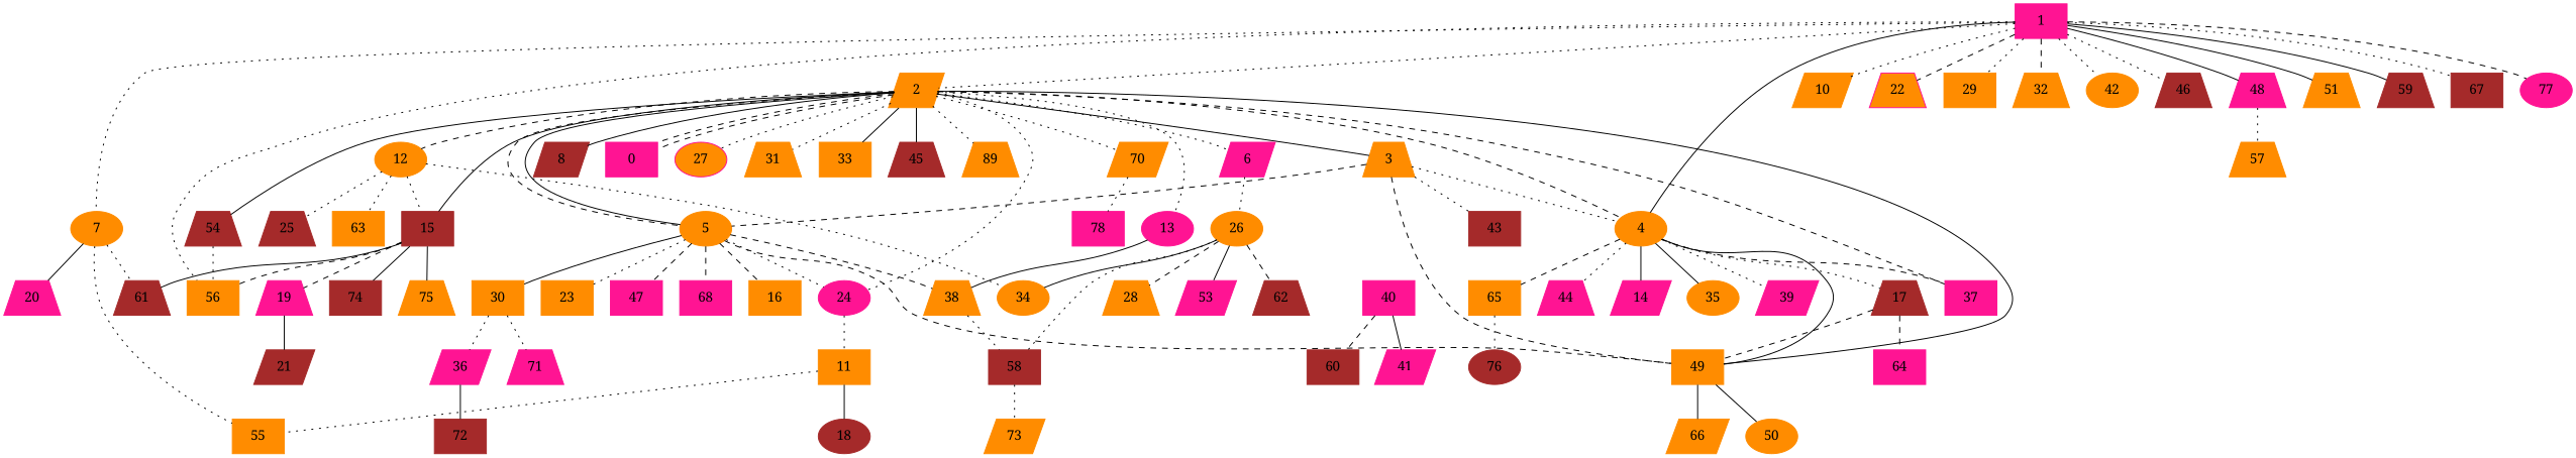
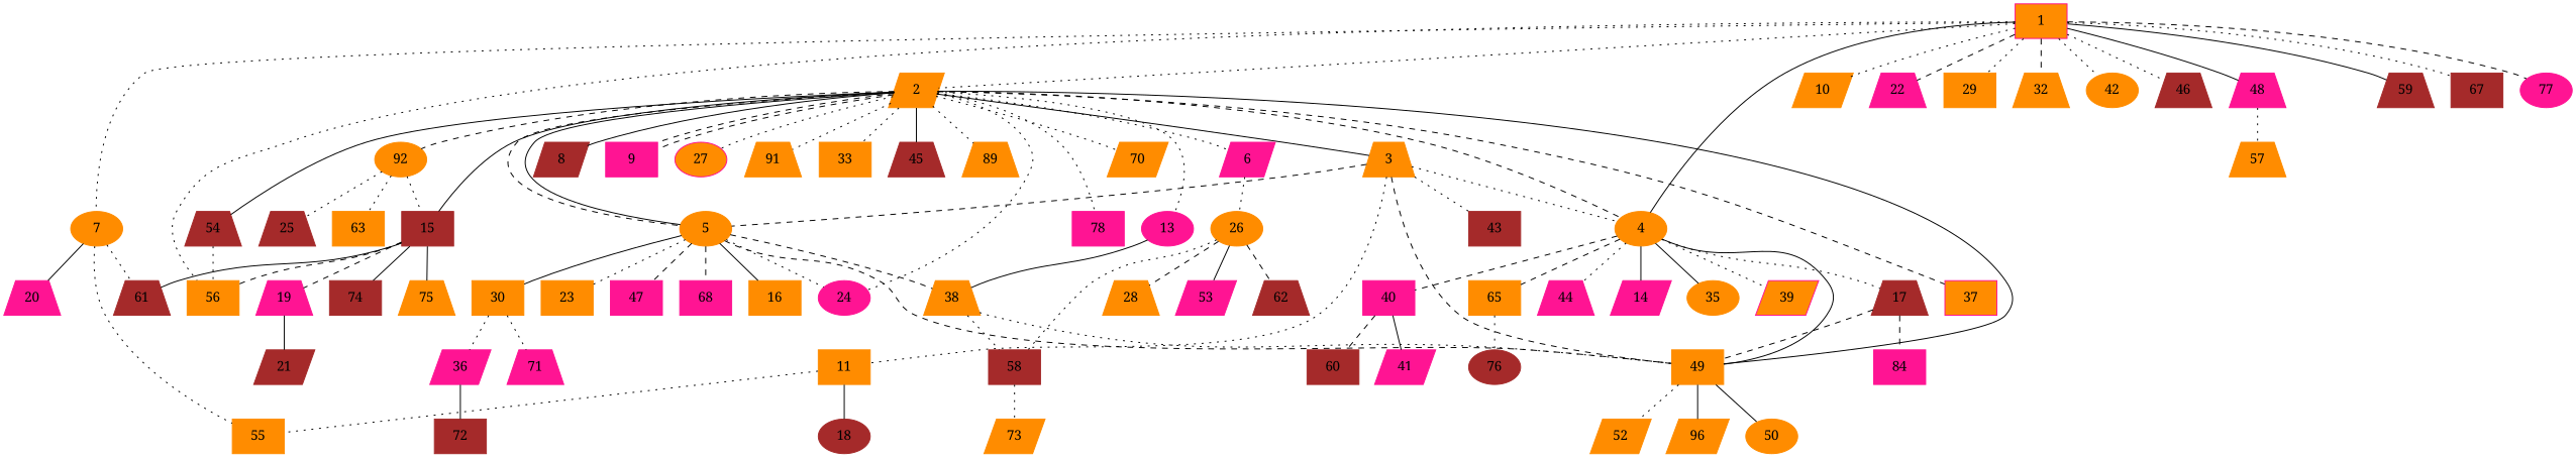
  graph {
    fontname="Noto Serif"
    node [color=darkorange fontname="Noto Serif" shape=box style=filled]
    edge [fontname="Noto Serif" style=dotted]
-   1 [color=deeppink]
+   1 [color=deeppink fillcolor=darkorange]
    2 [shape=parallelogram]
    4 [shape=ellipse]
    7 [shape=ellipse]
    10 [shape=parallelogram]
-   22 [color=deeppink shape=trapezium fillcolor=darkorange]
+   22 [color=deeppink shape=trapezium]
    29
    32 [shape=trapezium]
    42 [shape=ellipse]
    46 [color=brown shape=trapezium]
    48 [color=deeppink shape=trapezium]
-   51 [shape=trapezium]
    56
    59 [color=brown shape=trapezium]
    67 [color=brown]
    77 [color=deeppink shape=ellipse]
    3 [shape=trapezium]
    5 [shape=ellipse]
    6 [color=deeppink shape=parallelogram]
    8 [color=brown shape=parallelogram]
-   9 [color=deeppink label=0]
-   12 [shape=ellipse]
+   9 [color=deeppink]
+   12 [shape=ellipse label=92]
    13 [color=deeppink shape=ellipse]
    15 [color=brown]
    24 [color=deeppink shape=ellipse]
    27 [color=deeppink fillcolor=darkorange shape=ellipse]
-   31 [shape=trapezium]
+   31 [shape=trapezium label=91]
    33
-   37 [color=deeppink]
+   37 [color=deeppink fillcolor=darkorange]
    45 [color=brown shape=trapezium]
    49
    54 [color=brown shape=trapezium]
    n33 [label=89 shape=trapezium]
    70 [shape=parallelogram]
    78 [color=deeppink]
    14 [color=deeppink shape=parallelogram]
    17 [color=brown shape=trapezium]
    35 [shape=ellipse]
-   39 [color=deeppink shape=parallelogram]
+   39 [color=deeppink shape=parallelogram fillcolor=darkorange]
    40 [color=deeppink]
    44 [color=deeppink shape=trapezium]
    65
    20 [color=deeppink shape=trapezium]
    55
    61 [color=brown shape=trapezium]
    57 [shape=trapezium]
    11
    43 [color=brown]
    16
    23
    30
    38 [shape=trapezium]
    47 [color=deeppink]
    68 [color=deeppink]
    26 [shape=ellipse]
    25 [color=brown shape=trapezium]
-   34 [shape=ellipse]
    63
    19 [color=deeppink shape=trapezium]
    74 [color=brown]
    75 [shape=trapezium]
    50 [shape=ellipse]
-   66 [shape=parallelogram]
+   52 [shape=parallelogram]
+   66 [shape=parallelogram label=96]
    18 [color=brown shape=ellipse]
-   64 [color=deeppink]
+   64 [color=deeppink label=84]
    41 [color=deeppink shape=parallelogram]
    60 [color=brown]
    76 [color=brown shape=ellipse]
    36 [color=deeppink shape=parallelogram]
    71 [color=deeppink shape=trapezium]
    58 [color=brown]
    28 [shape=trapezium]
    53 [color=deeppink shape=parallelogram]
    62 [color=brown shape=trapezium]
    21 [color=brown shape=parallelogram]
    73 [shape=parallelogram]
    72 [color=brown]
    1 -- 2
    1 -- 4 [style=solid]
    1 -- 7
    1 -- 10
    1 -- 22 [style=dashed]
    1 -- 29
    1 -- 32 [style=dashed]
    1 -- 42
    1 -- 46
    1 -- 48 [style=solid]
-   1 -- 51 [style=solid]
    1 -- 56
    1 -- 59 [style=solid]
    1 -- 67
    1 -- 77 [style=dashed]
    2 -- 4 [style=dashed]
    2 -- 3 [style=solid]
    2 -- 5 [style=dashed]
    2 -- 5 [style=solid]
    2 -- 6
    2 -- 8 [style=solid]
    2 -- 9 [style=dashed]
    2 -- 9 [style=dashed]
    2 -- 12 [style=dashed]
    2 -- 13
    2 -- 15 [style=solid]
    2 -- 24
    2 -- 27
    2 -- 31
-   2 -- 33 [style=solid]
+   2 -- 33
    2 -- 37 [style=dashed]
    2 -- 45 [style=solid]
    2 -- 49 [style=solid]
    2 -- 54 [style=solid]
    2 -- n33
    2 -- 70
-   70 -- 78
+   2 -- 78
    4 -- 49 [style=solid]
    4 -- 14 [style=solid]
    4 -- 17
    4 -- 35 [style=solid]
    4 -- 39
-   4 -- 37 [style=dashed]
+   4 -- 40 [style=dashed]
    4 -- 44
    4 -- 65 [style=dashed]
    7 -- 20 [style=solid]
    7 -- 55
    7 -- 61
    48 -- 57
    3 -- 4
    3 -- 5 [style=dashed]
    3 -- 49 [style=dashed]
-   24 -- 11
+   3 -- 11
    3 -- 43
    5 -- 24
    5 -- 49 [style=dashed]
-   5 -- 16 [style=dashed]
+   5 -- 16 [style=solid]
    5 -- 23
    5 -- 30 [style=solid]
    5 -- 38 [style=dashed]
    5 -- 47 [style=dashed]
    5 -- 68 [style=dashed]
    6 -- 26
    12 -- 15
    12 -- 25
-   12 -- 34
    12 -- 63
    13 -- 38 [style=solid]
    15 -- 56 [style=dashed]
    15 -- 61 [style=solid]
    15 -- 19 [style=dashed]
    15 -- 74 [style=solid]
    15 -- 75 [style=solid]
    49 -- 50 [style=solid]
+   49 -- 52
    49 -- 66 [style=solid]
    54 -- 56
    17 -- 49 [style=dashed]
    17 -- 64 [style=dashed]
    40 -- 41 [style=solid]
    40 -- 60 [style=dashed]
    65 -- 76
    11 -- 55
    11 -- 18 [style=solid]
    30 -- 36
    30 -- 71
+   38 -- 49
    38 -- 58
-   26 -- 34 [style=solid]
    26 -- 58
    26 -- 28 [style=dashed]
    26 -- 53 [style=solid]
    26 -- 62 [style=dashed]
    19 -- 21 [style=solid]
    36 -- 72 [style=solid]
    58 -- 73
  }
